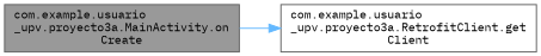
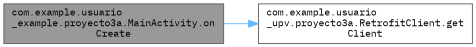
  digraph {
    rankdir=LR
    fontname="IBM Plex Mono"
    node [fontname="IBM Plex Mono" fontsize=10 shape=box style=filled]
-   n1 [color=gray40 fillcolor=grey60 fontcolor=black height=0.2 label="com.example.usuario\l_upv.proyecto3a.MainActivity.on\lCreate" width=0.4]
+   n1 [color=gray40 fillcolor=grey60 fontcolor=black height=0.2 label="com.example.usuario\l_example.proyecto3a.MainActivity.on\lCreate" width=0.4]
    n2 [color=grey40 fillcolor=white height=0.2 label="com.example.usuario\l_upv.proyecto3a.RetrofitClient.get\lClient" width=0.4]
    n1 -> n2 [color=steelblue1 fontname="IBM Plex Mono" fontsize=10 labelfontname=Helvetica labelfontsize=10 style=solid]
  }
